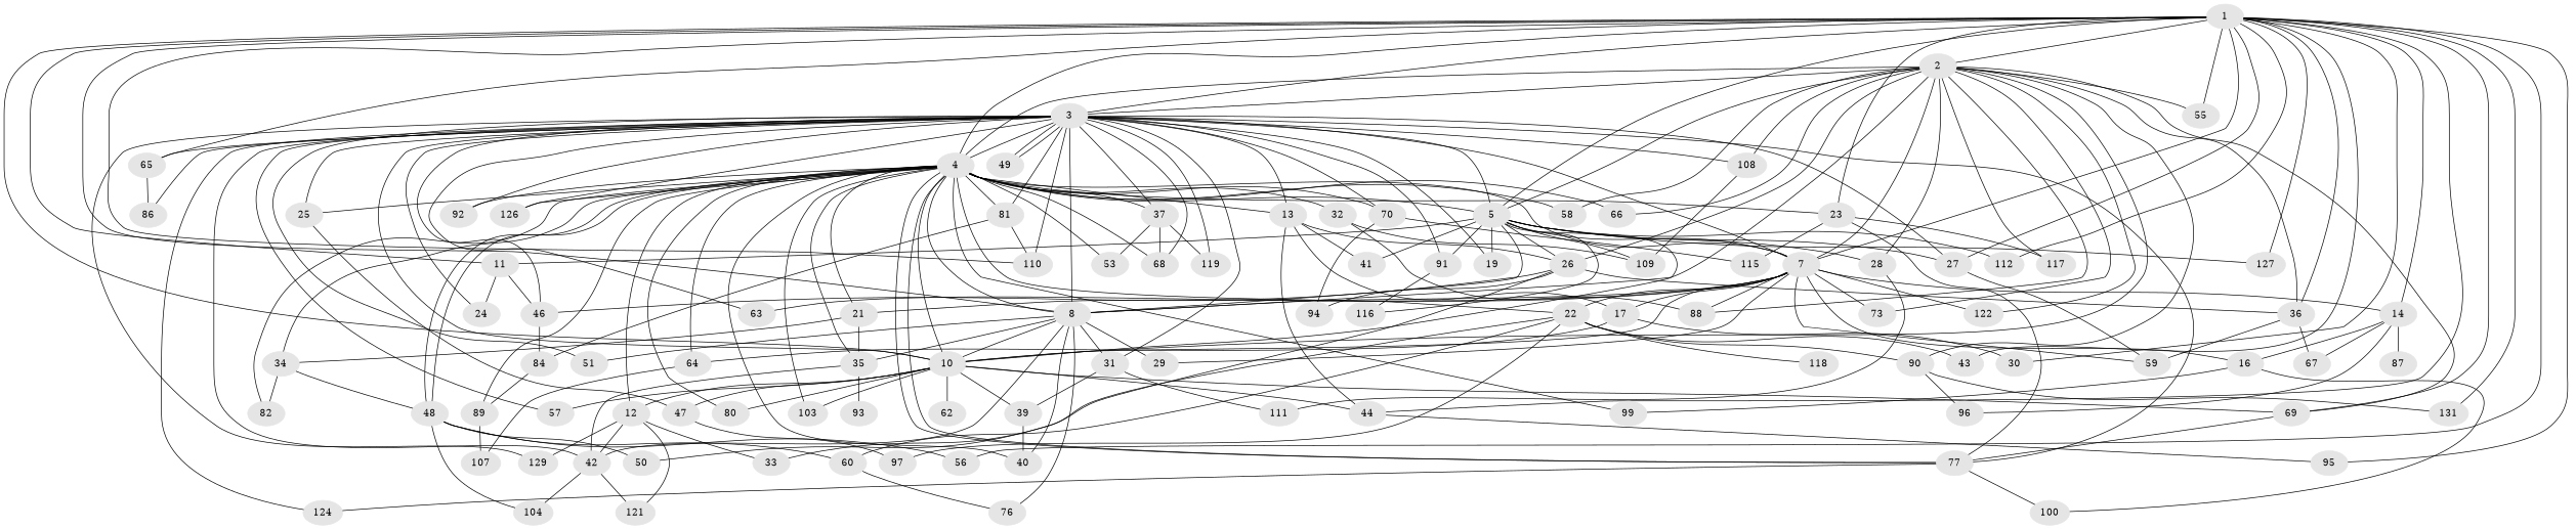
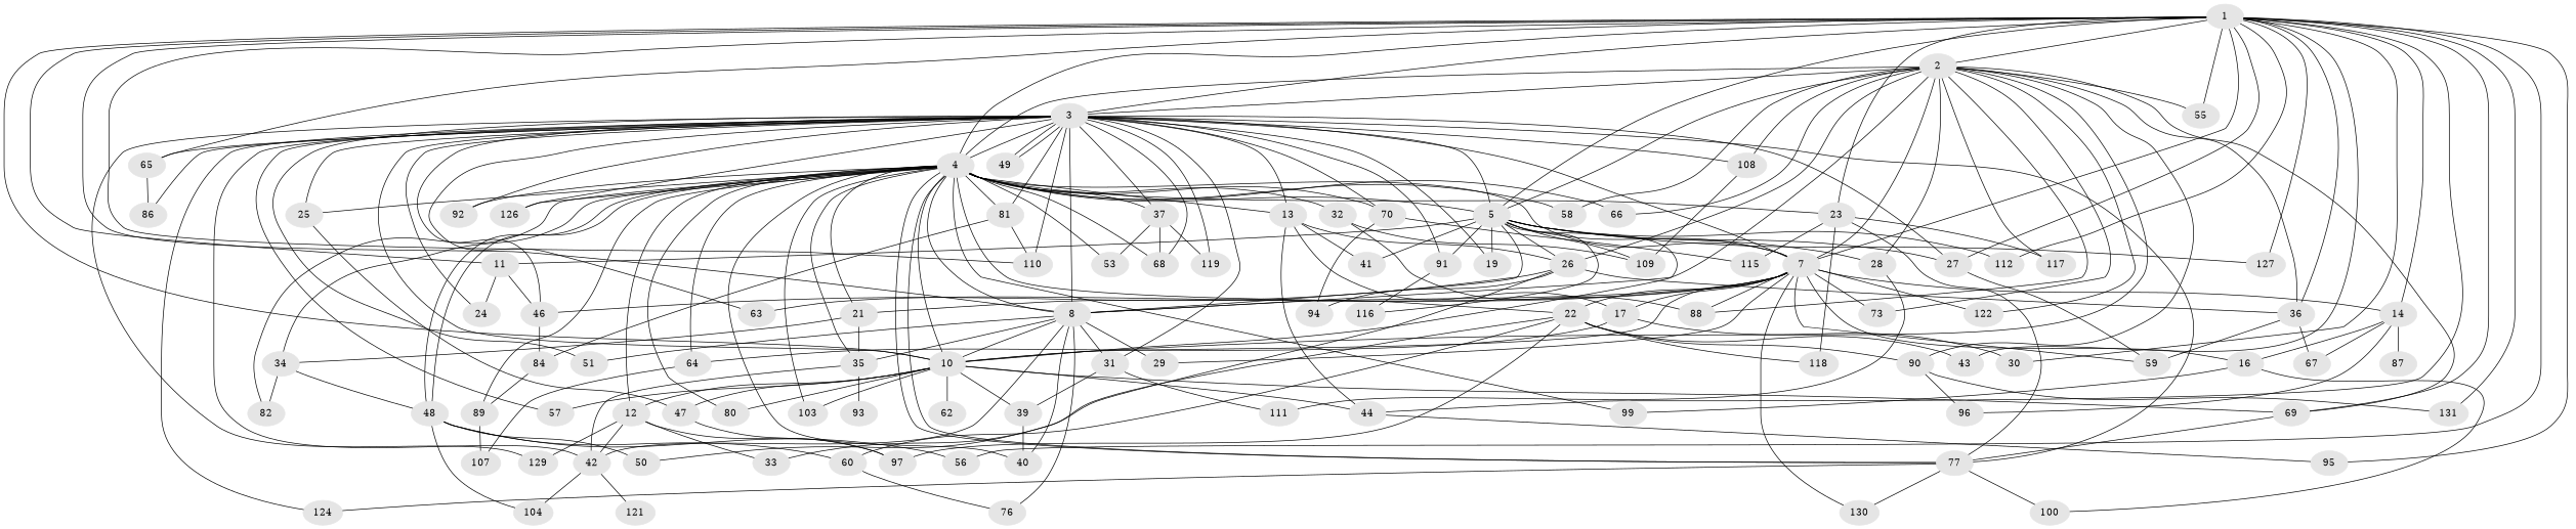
  graph {
    node [color=gray90 style=filled]
    1 [super="+120"]
    2 [super="+52"]
    3 [super="+6"]
    4 [super="+9"]
    5 [super="+45"]
    7 [super="+18"]
    8 [super="+20"]
    10 [super="+15"]
    11
    14 [super="+75"]
    23 [super="+82"]
    27 [super="+105"]
    30
    36
    43
    44 [super="+114"]
    55
    56
    65
    69 [super="+101"]
    95
    110 [super="+113"]
    112
    127
    131
    26 [super="+71"]
    28
    58
    66
    73
    88
    90
    108
    117
    122
    13 [super="+123"]
    19
    24
    25
    31
    37
    42 [super="+72"]
    46 [super="+74"]
    49
    51
    57
    63
    68 [super="+125"]
    70
    77 [super="+98"]
    81
    86
    91
    92
    119
    124
    126
    129
    12 [super="+79"]
    21
    22 [super="+38"]
    32 [super="+106"]
    34 [super="+78"]
    35 [super="+54"]
    40 [super="+85"]
    48
    53
    64
    80
    n70 [label=82]
    89 [super="+102"]
    99
    103
    41
    109 [super="+128"]
    116
    16
    17
    29
    59 [super="+61"]
+   130
    76
    39
    47
    62
    87
    67
    96
    118
    115
    33
    94
    111
    121
    104
    84
    100
    50
    60
    97
    93
    107
    1 -- 2
    1 -- 3 [weight=2]
    1 -- 4 [weight=2]
    1 -- 5
    1 -- 7
    1 -- 8
    1 -- 10
    1 -- 11
    1 -- 14
    1 -- 23
    1 -- 27
    1 -- 30
    1 -- 36
    1 -- 43
    1 -- 44
    1 -- 55
    1 -- 56
    1 -- 65
    1 -- 69
    1 -- 95
    1 -- 110
    1 -- 112
    1 -- 127
    1 -- 131
    2 -- 3 [weight=2]
    2 -- 4 [weight=2]
    2 -- 5
    2 -- 7
    2 -- 8
    2 -- 10
    2 -- 36
    2 -- 55
    2 -- 69
    2 -- 26
    2 -- 28
    2 -- 58
    2 -- 66
    2 -- 73
    2 -- 88
    2 -- 90
    2 -- 108
    2 -- 117
    2 -- 122
    3 -- 4 [weight=4]
    3 -- 5 [weight=2]
    3 -- 7 [weight=2]
    3 -- 8 [weight=3]
    3 -- 10 [weight=2]
    3 -- 27
    3 -- 65
    3 -- 110
    3 -- 108
    3 -- 13
    3 -- 19
    3 -- 24
    3 -- 25
    3 -- 31
    3 -- 37
    3 -- 42
    3 -- 46
    3 -- 49
    3 -- 49
    3 -- 51
    3 -- 57
    3 -- 63
    3 -- 68
    3 -- 70
    3 -- 77
    3 -- 81
    3 -- 86
    3 -- 91
    3 -- 92
    3 -- 119
    3 -- 124
    3 -- 126
    3 -- 129
    4 -- 5 [weight=3]
    4 -- 7 [weight=2]
    4 -- 8 [weight=2]
    4 -- 10 [weight=2]
    4 -- 23
    4 -- 58
    4 -- 66
    4 -- 13
    4 -- 25
    4 -- 37
    4 -- 68
    4 -- 70
    4 -- 77
    4 -- 77
    4 -- 81
    4 -- 92
    4 -- 126
    4 -- 12
    4 -- 21
    4 -- 22 [weight=2]
    4 -- 32 [weight=2]
    4 -- 34
    4 -- 35
    4 -- 40
    4 -- 48
    4 -- 48
    4 -- 53
    4 -- 64
    4 -- 80
    4 -- n70
    4 -- 89 [weight=2]
    4 -- 99
    4 -- 103
    5 -- 7
    5 -- 8
    5 -- 10
    5 -- 11
    5 -- 27
    5 -- 112
    5 -- 127
    5 -- 26
    5 -- 28
    5 -- 19
    5 -- 91
    5 -- 41
    5 -- 109
    5 -- 116
    7 -- 8
    7 -- 10
    7 -- 14 [weight=2]
    7 -- 73
    7 -- 88
    7 -- 122
    7 -- 63
    7 -- 21
    7 -- 22
    7 -- 16
    7 -- 17
    7 -- 29
    7 -- 59
+   7 -- 130
    8 -- 10
    8 -- 31
    8 -- 42
    8 -- 51
    8 -- 35
    8 -- 40
    8 -- 29
    8 -- 76
    10 -- 44
    10 -- 69
    10 -- 57
    10 -- 12
    10 -- 80
    10 -- 103
    10 -- 39
    10 -- 47
    10 -- 62 [weight=2]
    11 -- 24
    11 -- 46
    14 -- 16
    14 -- 87
    14 -- 67
    14 -- 96
    23 -- 117
    23 -- 77
+   23 -- 118
    23 -- 115
    27 -- 59
    36 -- 59
    36 -- 67
    44 -- 95
    65 -- 86
    69 -- 77
    26 -- 36
    26 -- 46 [weight=2]
    26 -- 33
    26 -- 94
    28 -- 111
    90 -- 131
    90 -- 96
    108 -- 109
    13 -- 44
    13 -- 26
    13 -- 41
    13 -- 17
    25 -- 47
    31 -- 39
    31 -- 111
    37 -- 68
    37 -- 119
    37 -- 53
    42 -- 121
    42 -- 104
    46 -- 84
    70 -- 115
    70 -- 94
    77 -- 124
+   77 -- 130
    77 -- 100
    81 -- 110
    81 -- 84
    91 -- 116
    12 -- 42
    12 -- 129
    12 -- 33
-   12 -- 121
+   12 -- 97
    21 -- 34
    21 -- 35
    22 -- 43
    22 -- 90
    22 -- 118
    22 -- 50
    22 -- 60
    22 -- 97
    32 -- 88
    32 -- 109
    34 -- 48
    34 -- n70
    35 -- 42
    35 -- 93 [weight=2]
    48 -- 56
    48 -- 104
    48 -- 50
    48 -- 60
    64 -- 107
    89 -- 107
    16 -- 99
    16 -- 100
    17 -- 30
    17 -- 64
    39 -- 40
    47 -- 97
    84 -- 89
    60 -- 76
  }
